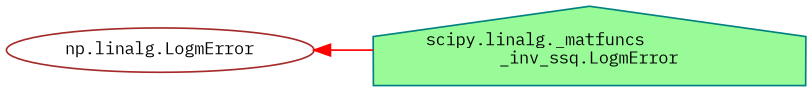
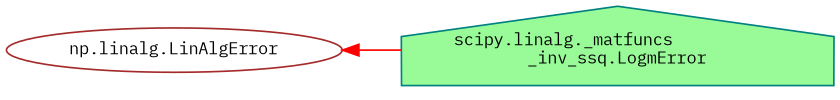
  digraph {
    rankdir=LR
    fontname="IBM Plex Mono"
    node [fontname="IBM Plex Mono" fontsize=10 style=filled]
    n1 [color=teal fillcolor=palegreen fontcolor=black height=0.2 label="scipy.linalg._matfuncs\l_inv_ssq.LogmError" shape=house width=0.4]
-   n2 [color=brown fillcolor=white height=0.2 label="np.linalg.LogmError" shape=ellipse width=0.4]
+   n2 [color=brown fillcolor=white height=0.2 label="np.linalg.LinAlgError" shape=ellipse width=0.4]
    n2 -> n1 [color=red dir=back fontname="IBM Plex Mono" fontsize=10 labelfontname=Helvetica labelfontsize=10 style=solid]
  }
